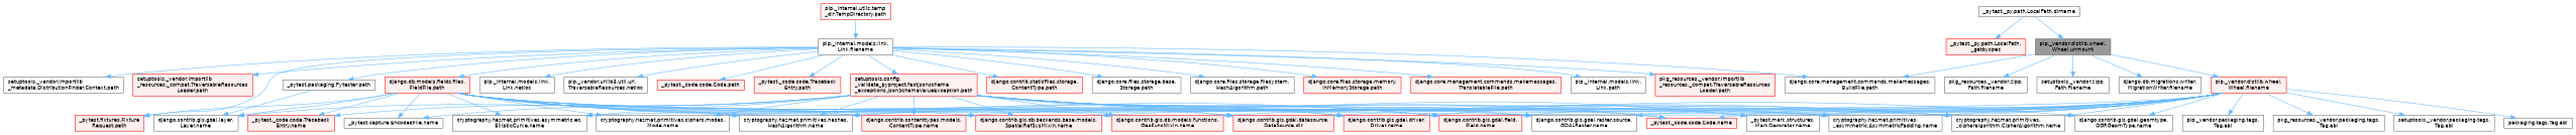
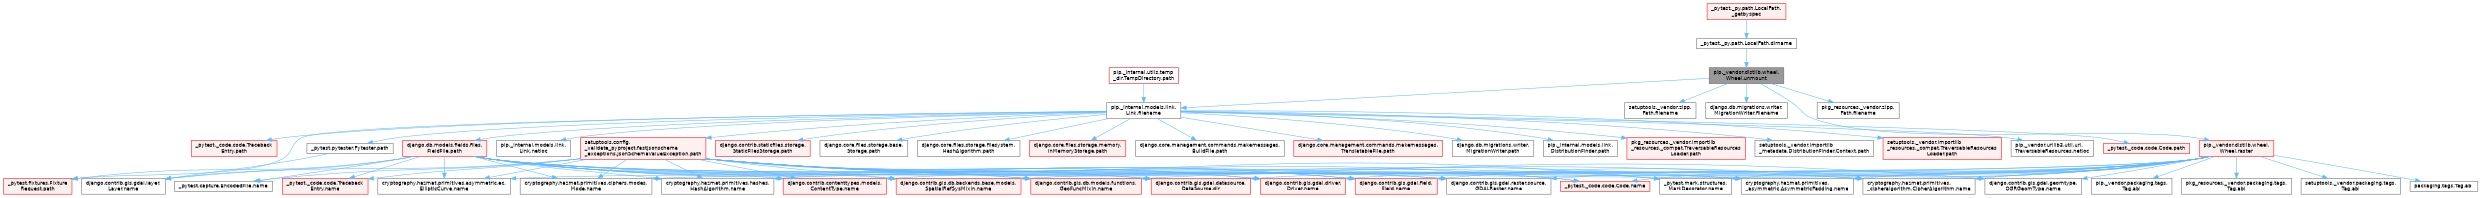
  digraph {
    rankdir=TB
    node [color=grey40 fillcolor=white fontname=Helvetica fontsize=10 shape=box style=filled]
    edge [color=steelblue1 fontname=Helvetica fontsize=10 labelfontname=Helvetica labelfontsize=10 style=solid]
    n1 [color=gray40 fillcolor=grey60 fontcolor=black height=0.2 label="pip._vendor.distlib.wheel.\lWheel.unmount" width=0.4]
    n2 [height=0.2 label="django.db.migrations.writer.\lMigrationWriter.filename" width=0.4]
    n3 [height=0.2 label="pip._internal.models.link.\lLink.filename" width=0.4]
-   n4 [color=red fillcolor="#FFF0F0" height=0.2 label="pip._vendor.distlib.wheel.\lWheel.filename" width=0.4]
+   n4 [color=red fillcolor="#FFF0F0" height=0.2 label="pip._vendor.distlib.wheel.\lWheel.raster" width=0.4]
    n5 [height=0.2 label="pkg_resources._vendor.zipp.\lPath.filename" width=0.4]
    n6 [height=0.2 label="setuptools._vendor.zipp.\lPath.filename" width=0.4]
    n7 [height=0.2 label="_pytest._py.path.LocalPath.dirname" width=0.4]
    n8 [color=red fillcolor="#FFF0F0" height=0.2 label="_pytest._py.path.LocalPath.\l_getbyspec" width=0.4]
    n9 [height=0.2 label="pip._internal.models.link.\lLink.netloc" width=0.4]
    n10 [height=0.2 label="pip._vendor.urllib3.util.url.\lTraversableResources.netloc" width=0.4]
    n11 [color=red fillcolor="#FFF0F0" height=0.2 label="_pytest._code.code.Code.path" width=0.4]
    n12 [color=red fillcolor="#FFF0F0" height=0.2 label="_pytest._code.code.Traceback\lEntry.path" width=0.4]
    n13 [color=red fillcolor="#FFF0F0" height=0.2 label="_pytest.fixtures.Fixture\lRequest.path" width=0.4]
-   n14 [height=0.2 label="_pytest.packaging.Pytester.path" width=0.4]
-   n15 [color=red fillcolor="#FFF0F0" height=0.2 label="django.contrib.staticfiles.storage.\lContentType.path" width=0.4]
+   n14 [height=0.2 label="_pytest.pytester.Pytester.path" width=0.4]
+   n15 [color=red fillcolor="#FFF0F0" height=0.2 label="django.contrib.staticfiles.storage.\lStaticFilesStorage.path" width=0.4]
    n16 [height=0.2 label="django.core.files.storage.base.\lStorage.path" width=0.4]
    n17 [height=0.2 label="django.core.files.storage.filesystem.\lHashAlgorithm.path" width=0.4]
    n18 [color=red fillcolor="#FFF0F0" height=0.2 label="django.core.files.storage.memory.\lInMemoryStorage.path" width=0.4]
    n19 [height=0.2 label="django.core.management.commands.makemessages.\lBuildFile.path" width=0.4]
    n20 [color=red fillcolor="#FFF0F0" height=0.2 label="django.core.management.commands.makemessages.\lTranslatableFile.path" width=0.4]
+   n21 [height=0.2 label="django.db.migrations.writer.\lMigrationWriter.path" width=0.4]
    n22 [color=red fillcolor="#FFF0F0" height=0.2 label="django.db.models.fields.files.\lFieldFile.path" width=0.4]
-   n23 [height=0.2 label="pip._internal.models.link.\lLink.path" width=0.4]
+   n23 [height=0.2 label="pip._internal.models.link.\lDistributionFinder.path" width=0.4]
    n24 [color=red fillcolor="#FFF0F0" height=0.2 label="pkg_resources._vendor.importlib\l_resources._compat.TraversableResources\lLoader.path" width=0.4]
    n25 [height=0.2 label="setuptools._vendor.importlib\l_metadata.DistributionFinder.Context.path" width=0.4]
    n26 [color=red fillcolor="#FFF0F0" height=0.2 label="setuptools._vendor.importlib\l_resources._compat.TraversableResources\lLoader.path" width=0.4]
    n27 [color=red fillcolor="#FFF0F0" height=0.2 label="setuptools.config.\l_validate_pyproject.fastjsonschema\l_exceptions.JsonSchemaValueException.path" width=0.4]
    n28 [color=red fillcolor="#FFF0F0" height=0.2 label="_pytest._code.code.Code.name" width=0.4]
    n29 [height=0.2 label="_pytest.mark.structures.\lMarkDecorator.name" width=0.4]
    n30 [height=0.2 label="cryptography.hazmat.primitives.\l_asymmetric.AsymmetricPadding.name" width=0.4]
    n31 [height=0.2 label="cryptography.hazmat.primitives.\l_cipheralgorithm.CipherAlgorithm.name" width=0.4]
    n32 [height=0.2 label="cryptography.hazmat.primitives.asymmetric.ec.\lEllipticCurve.name" width=0.4]
    n33 [height=0.2 label="cryptography.hazmat.primitives.ciphers.modes.\lMode.name" width=0.4]
    n34 [height=0.2 label="cryptography.hazmat.primitives.hashes.\lHashAlgorithm.name" width=0.4]
    n35 [color=red fillcolor="#FFF0F0" height=0.2 label="django.contrib.contenttypes.models.\lContentType.name" width=0.4]
    n36 [color=red fillcolor="#FFF0F0" height=0.2 label="django.contrib.gis.db.backends.base.models.\lSpatialRefSysMixin.name" width=0.4]
    n37 [color=red fillcolor="#FFF0F0" height=0.2 label="django.contrib.gis.db.models.functions.\lGeoFuncMixin.name" width=0.4]
    n38 [color=red fillcolor="#FFF0F0" height=0.2 label="django.contrib.gis.gdal.datasource.\lDataSource.dir" width=0.4]
    n39 [color=red fillcolor="#FFF0F0" height=0.2 label="django.contrib.gis.gdal.driver.\lDriver.name" width=0.4]
    n40 [color=red fillcolor="#FFF0F0" height=0.2 label="django.contrib.gis.gdal.field.\lField.name" width=0.4]
    n41 [height=0.2 label="django.contrib.gis.gdal.geomtype.\lOGRGeomType.name" width=0.4]
    n42 [height=0.2 label="django.contrib.gis.gdal.raster.source.\lGDALRaster.name" width=0.4]
    n43 [height=0.2 label="packaging.tags.Tag.abi" width=0.4]
    n44 [height=0.2 label="pip._vendor.packaging.tags.\lTag.abi" width=0.4]
    n45 [height=0.2 label="pkg_resources._vendor.packaging.tags.\lTag.abi" width=0.4]
    n46 [height=0.2 label="setuptools._vendor.packaging.tags.\lTag.abi" width=0.4]
    n47 [height=0.2 label="django.contrib.gis.gdal.layer.\lLayer.name" width=0.4]
    n48 [color=red fillcolor="#FFF0F0" height=0.2 label="_pytest._code.code.Traceback\lEntry.name" width=0.4]
    n49 [height=0.2 label="_pytest.capture.EncodedFile.name" width=0.4]
    n50 [color=red height=0.2 label="pip._internal.utils.temp\l_dir.TempDirectory.path" width=0.4]
    n1 -> n2
-   n1 -> n19
+   n1 -> n3
    n1 -> n4
    n1 -> n5
    n1 -> n6
    n3 -> n9
    n3 -> n10
    n3 -> n11
    n3 -> n12
    n3 -> n13
    n3 -> n14
    n3 -> n15
    n3 -> n16
    n3 -> n17
    n3 -> n18
    n3 -> n19
    n3 -> n20
+   n3 -> n21
    n3 -> n22
    n3 -> n23
    n3 -> n24
    n3 -> n25
    n3 -> n26
    n3 -> n27
    n4 -> n28
    n4 -> n29
    n4 -> n30
    n4 -> n31
    n4 -> n32
    n4 -> n33
    n4 -> n34
    n4 -> n35
    n4 -> n36
    n4 -> n37
    n4 -> n38
    n4 -> n39
    n4 -> n40
    n4 -> n41
    n4 -> n42
    n4 -> n43
    n4 -> n44
    n4 -> n45
    n4 -> n46
    n7 -> n1
-   n7 -> n8
+   n8 -> n7
    n14 -> n47
    n22 -> n13
    n22 -> n28
    n22 -> n29
    n22 -> n30
    n22 -> n31
    n22 -> n32
    n22 -> n33
    n22 -> n34
    n22 -> n35
    n22 -> n36
    n22 -> n37
    n22 -> n38
    n22 -> n39
    n22 -> n40
    n22 -> n42
    n22 -> n47
    n22 -> n48
    n22 -> n49
    n27 -> n28
    n27 -> n29
    n27 -> n30
    n27 -> n31
    n27 -> n32
    n27 -> n33
    n27 -> n34
    n27 -> n35
    n27 -> n36
    n27 -> n37
    n27 -> n38
    n27 -> n39
    n27 -> n40
    n27 -> n41
    n27 -> n42
    n27 -> n47
    n27 -> n48
    n27 -> n49
    n50 -> n3
  }
